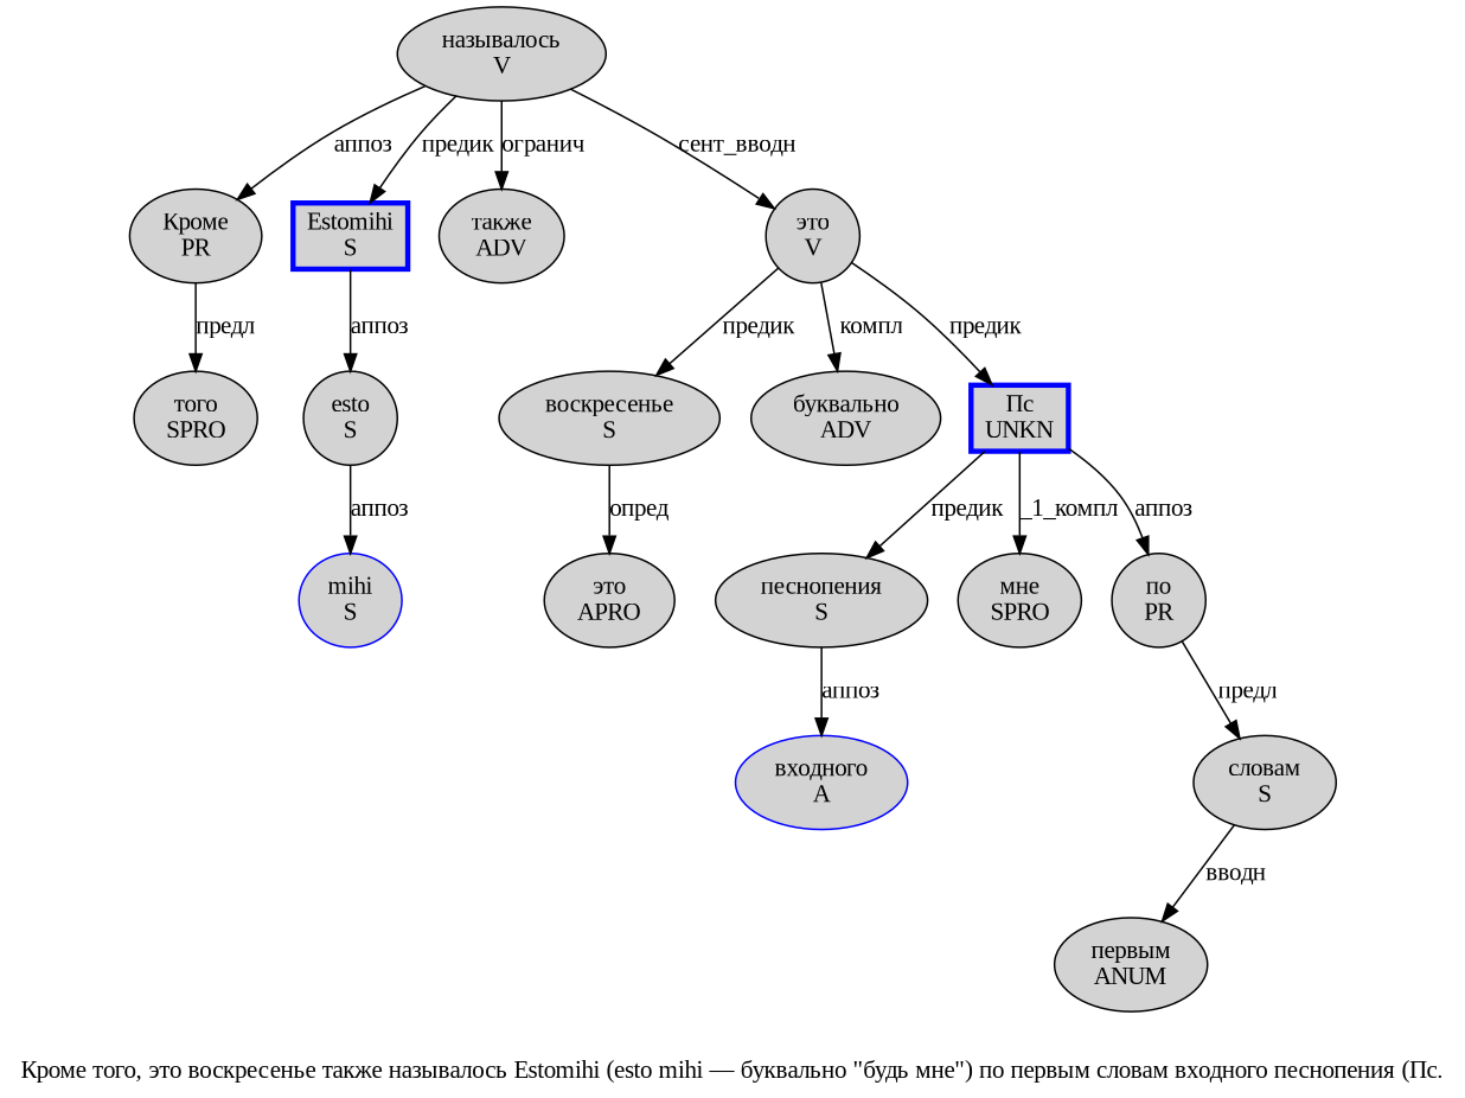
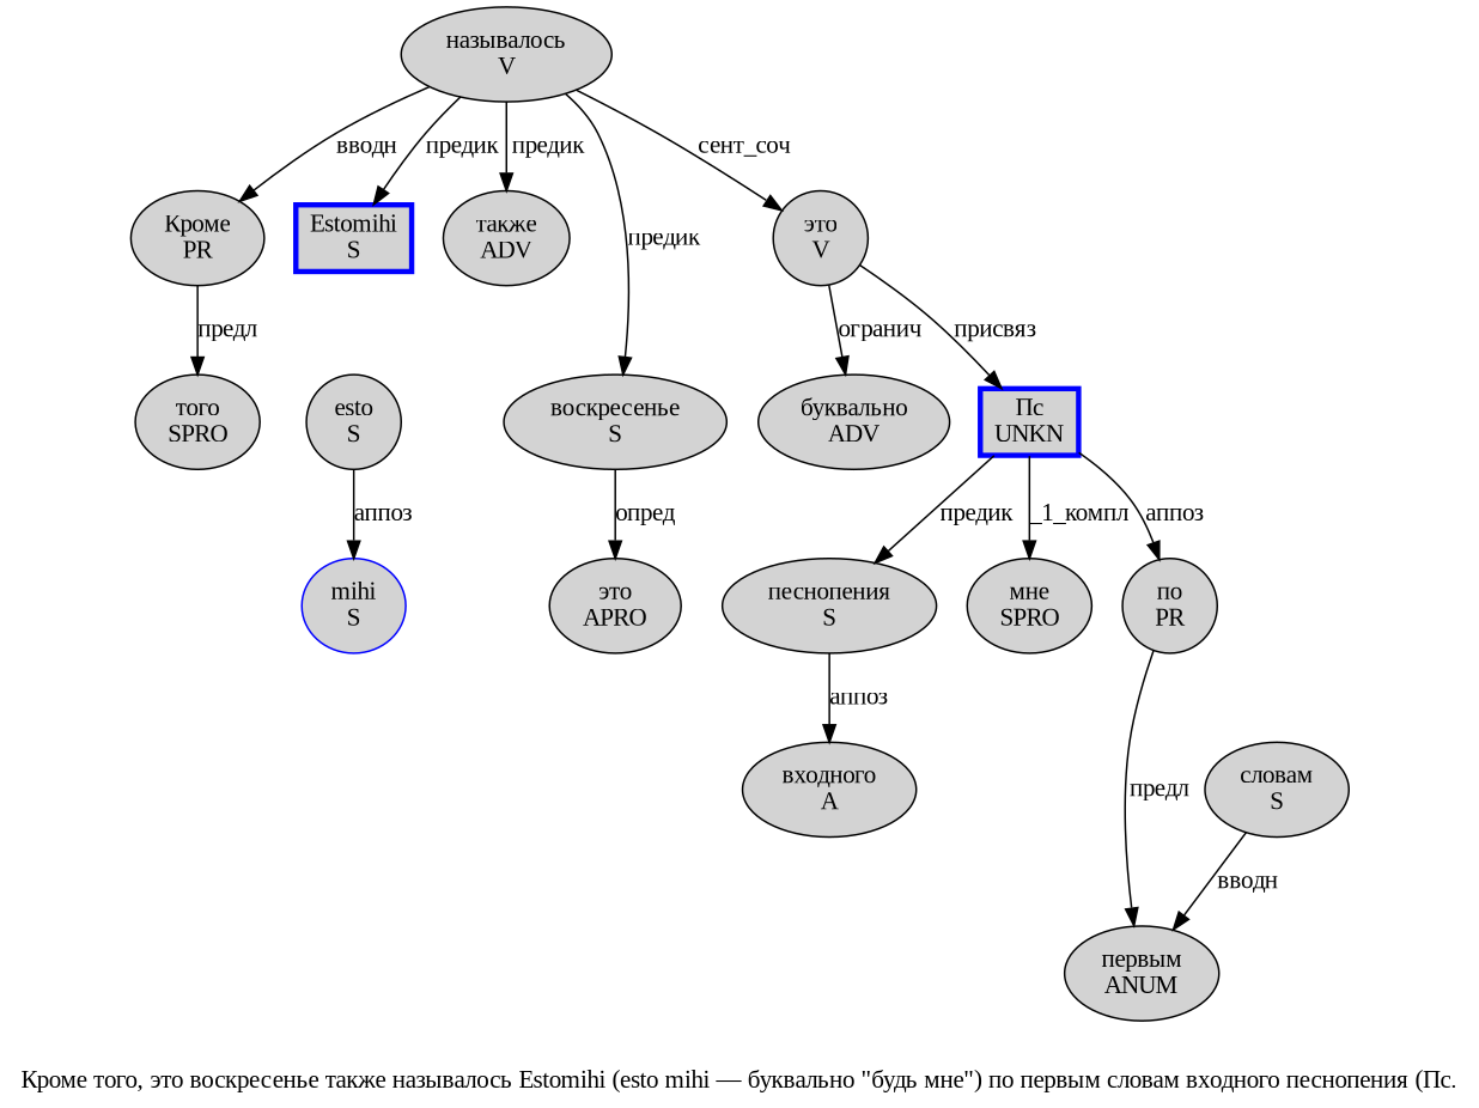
  digraph {
    fontname="Liberation Serif"
    label="Кроме того, это воскресенье также называлось Estomihi (esto mihi — буквально \"будь мне\") по первым словам входного песнопения (Пс."
    node [fillcolor=lightgray fontname="Liberation Serif" penwidth=1 shape=ellipse style=filled]
    edge [fontname="Liberation Serif"]
    n1 [label="Кроме\nPR"]
    n2 [label="того\nSPRO"]
    n3 [label="это\nAPRO"]
    n4 [label="воскресенье\nS"]
    n5 [label="также\nADV"]
    n6 [label="называлось\nV"]
    n7 [color=blue label="Estomihi\nS" penwidth=3 shape=box]
    n8 [label="это\nV"]
    n9 [label="esto\nS"]
    n10 [label="буквально\nADV"]
    n11 [color=blue label="Пс\nUNKN" penwidth=3 shape=box]
    n12 [color=blue label="mihi\nS"]
    n13 [label="мне\nSPRO"]
    n14 [label="по\nPR"]
    n15 [label="песнопения\nS"]
    n16 [label="словам\nS"]
    n17 [label="первым\nANUM"]
-   n18 [label="входного\nA" color=blue]
+   n18 [label="входного\nA"]
    n1 -> n2 [label="предл"]
    n4 -> n3 [label="опред"]
-   n6 -> n1 [label="аппоз"]
-   n8 -> n4 [label="предик"]
-   n6 -> n5 [label="огранич"]
+   n6 -> n1 [label="вводн"]
+   n6 -> n4 [label="предик"]
+   n6 -> n5 [label="предик"]
    n6 -> n7 [label="предик"]
-   n6 -> n8 [label="сент_вводн"]
-   n7 -> n9 [label="аппоз"]
-   n8 -> n10 [label="компл"]
-   n8 -> n11 [label="предик"]
+   n6 -> n8 [label="сент_соч"]
+   n8 -> n10 [label="огранич"]
+   n8 -> n11 [label="присвяз"]
    n9 -> n12 [label="аппоз"]
    n11 -> n13 [label="_1_компл"]
    n11 -> n14 [label="аппоз"]
    n11 -> n15 [label="предик"]
-   n14 -> n16 [label="предл"]
+   n14 -> n17 [label="предл"]
    n15 -> n18 [label="аппоз"]
    n16 -> n17 [label="вводн"]
  }
